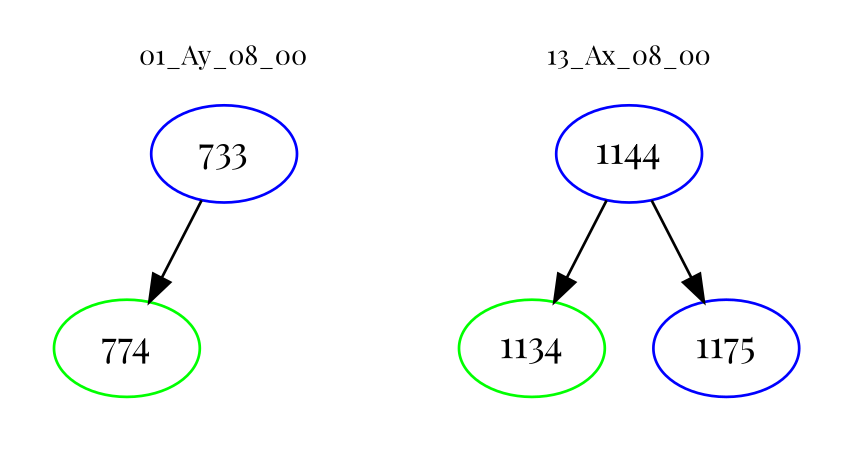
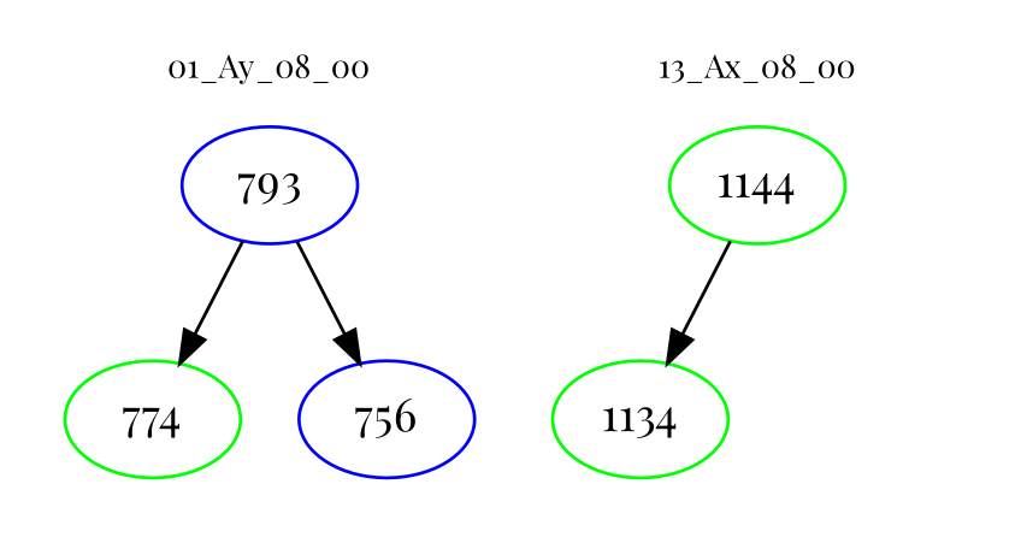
  digraph {
    fontname="Playfair Display"
    node [color=blue fontname="Playfair Display"]
    edge [color=black fontname="Playfair Display"]
-   n1 [label=733]
+   n1 [label=793]
    n2 [color=green label=774]
-   n4 [label=1144]
+   n3 [label=756]
+   n4 [color=green label=1144]
    n5 [color=green label=1134]
-   n6 [label=1175]
    subgraph cluster_1 {
      color=white
      fontsize=10
      label="01_Ay_08_00"
      n1
      n2
+     n3
    }
    subgraph cluster_2 {
      color=white
      fontsize=10
      label="13_Ax_08_00"
      n4
      n5
-     n6
    }
    n1 -> n2
+   n1 -> n3
    n4 -> n5
-   n4 -> n6
  }
